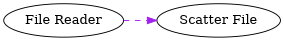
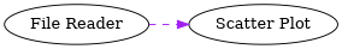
  digraph {
    rankdir=LR
    node [style=filled fillcolor=white]
-   n1 [label="Scatter File"]
+   n1 [label="Scatter Plot"]
    n2 [label="File Reader"]
    n2 -> n1 [color=purple style=dashed]
  }
